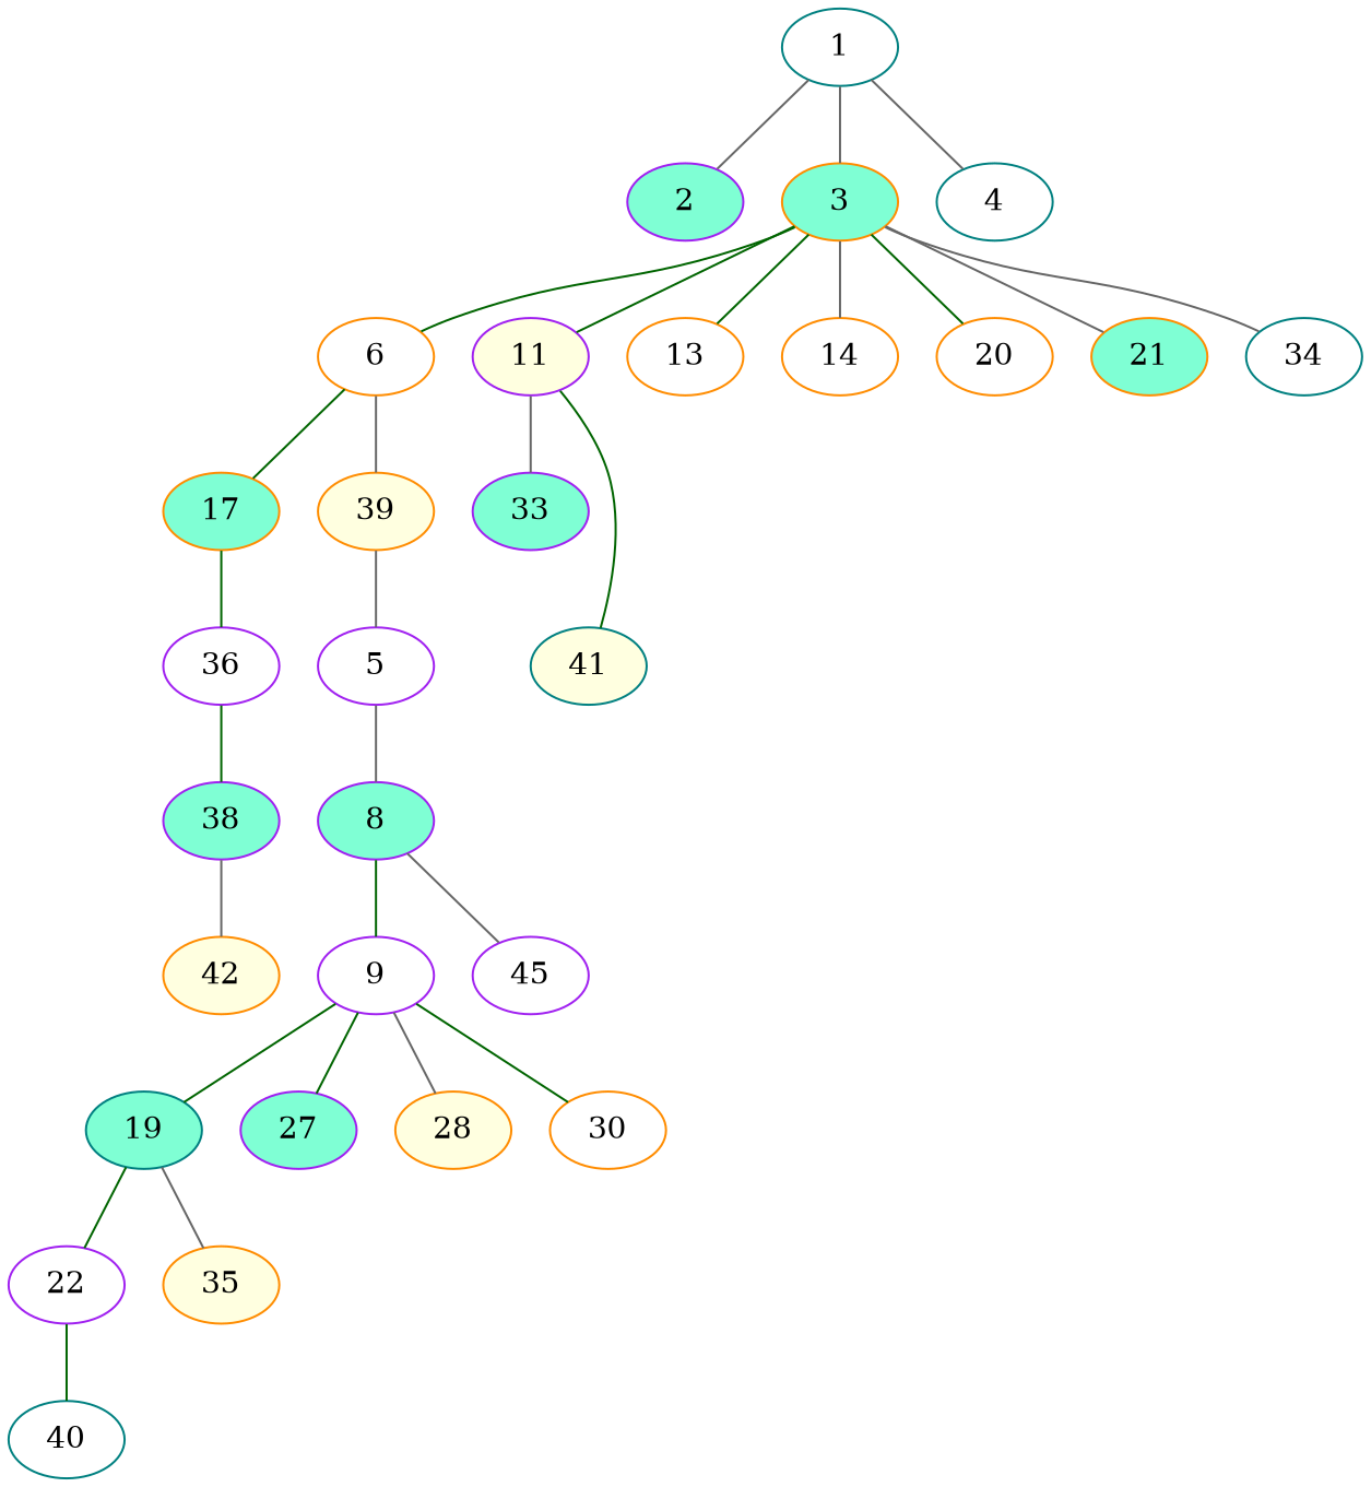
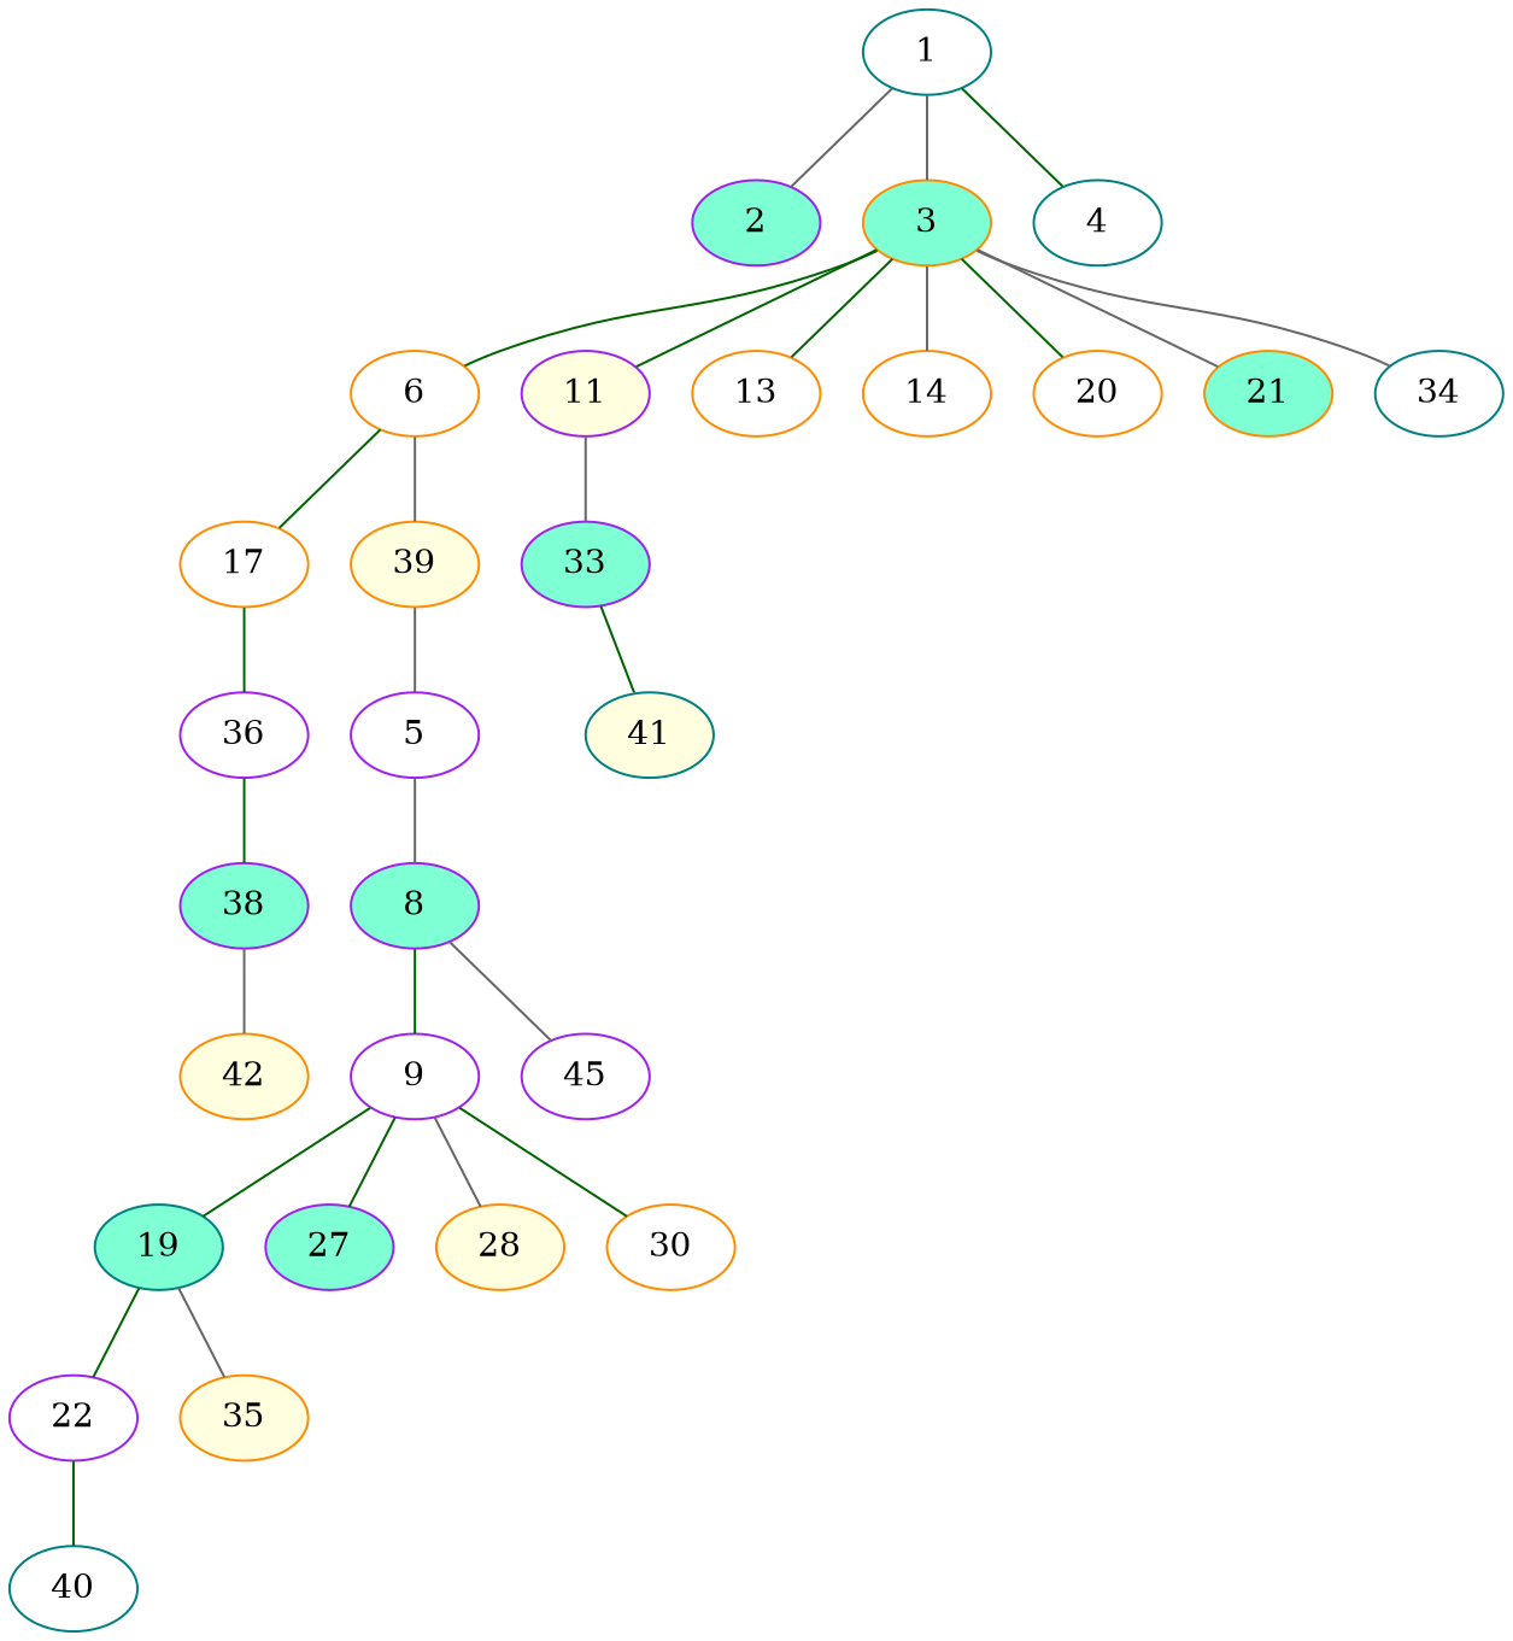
  graph {
    node [color=darkorange fillcolor=white style=filled]
    edge [color=darkgreen]
    1 [color=teal super="+56"]
    2 [color=purple fillcolor=aquamarine]
    3 [fillcolor=aquamarine super="+7"]
    4 [color=teal]
    6
    11 [color=purple fillcolor=lightyellow super="+23+46"]
    13 [super="+58"]
    14 [super="+48"]
    20
    21 [fillcolor=aquamarine super="+22"]
    34 [color=teal]
    5 [color=purple]
    8 [color=purple fillcolor=aquamarine super="+16"]
-   17 [fillcolor=aquamarine]
+   17
    39 [fillcolor=lightyellow]
    33 [color=purple fillcolor=aquamarine]
    41 [color=teal fillcolor=lightyellow]
    9 [color=purple super="+57+15+12"]
    45 [color=purple super="+51"]
    36 [color=purple]
    19 [color=teal fillcolor=aquamarine super="+24"]
    27 [color=purple fillcolor=aquamarine super="+37"]
    28 [fillcolor=lightyellow]
    30 [super="+32"]
    n25 [color=purple label=22 super="+54+29"]
    35 [fillcolor=lightyellow]
    38 [color=purple fillcolor=aquamarine super="+44"]
    40 [color=teal]
    42 [fillcolor=lightyellow super="+53"]
    1 -- 2 [color=gray40]
    1 -- 3 [color=gray40]
-   1 -- 4 [color=gray40]
+   1 -- 4
    3 -- 6
    3 -- 11
    3 -- 13
    3 -- 14 [color=gray40]
    3 -- 20
    3 -- 21 [color=gray40]
    3 -- 34 [color=gray40]
    6 -- 17
    6 -- 39 [color=gray40]
    11 -- 33 [color=gray40]
-   11 -- 41
+   33 -- 41
    5 -- 8 [color=gray40]
    8 -- 9
    8 -- 45 [color=gray40]
    17 -- 36
    39 -- 5 [color=gray40]
    9 -- 19
    9 -- 27
    9 -- 28 [color=gray40]
    9 -- 30
    36 -- 38
    19 -- n25
    19 -- 35 [color=gray40]
    n25 -- 40
    38 -- 42 [color=gray40]
  }
